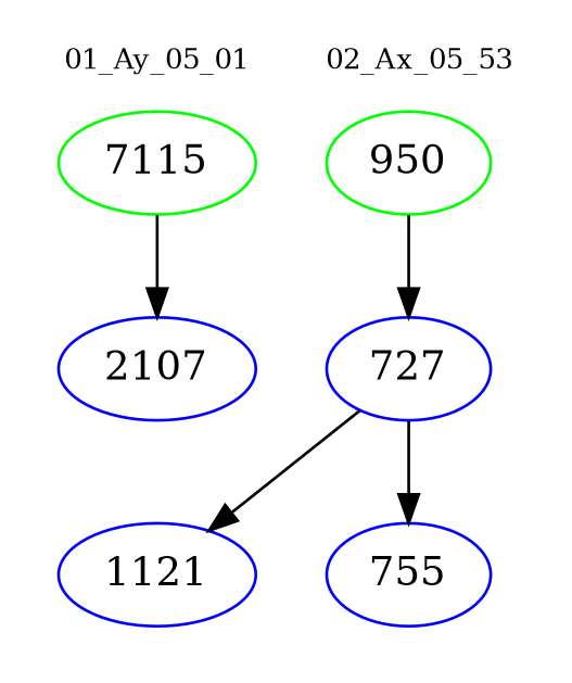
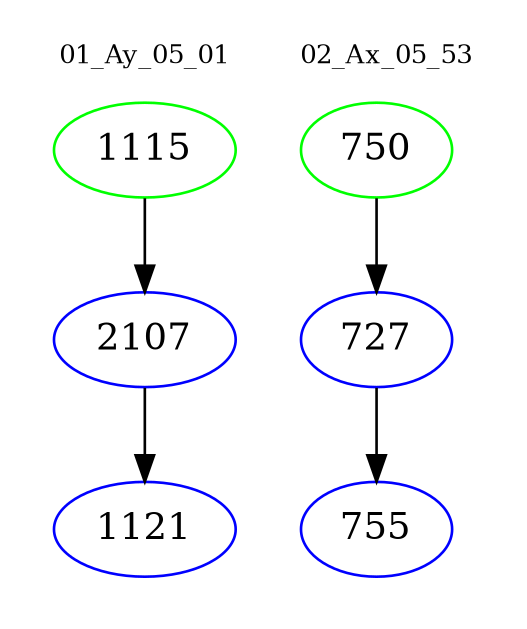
  digraph {
    node [color=blue]
    edge [color=black]
-   n1 [color=green label=7115]
+   n1 [color=green label=1115]
    n2 [label=2107]
    n3 [label=1121]
-   n4 [color=green label=950]
+   n4 [color=green label=750]
    n5 [label=727]
    n6 [label=755]
    subgraph cluster_1 {
      color=white
      fontsize=10
      label="01_Ay_05_01"
      n1
      n2
      n3
    }
    subgraph cluster_2 {
      color=white
      fontsize=10
      label="02_Ax_05_53"
      n4
      n5
      n6
    }
    n1 -> n2
-   n5 -> n3
+   n2 -> n3
    n4 -> n5
    n5 -> n6
  }
